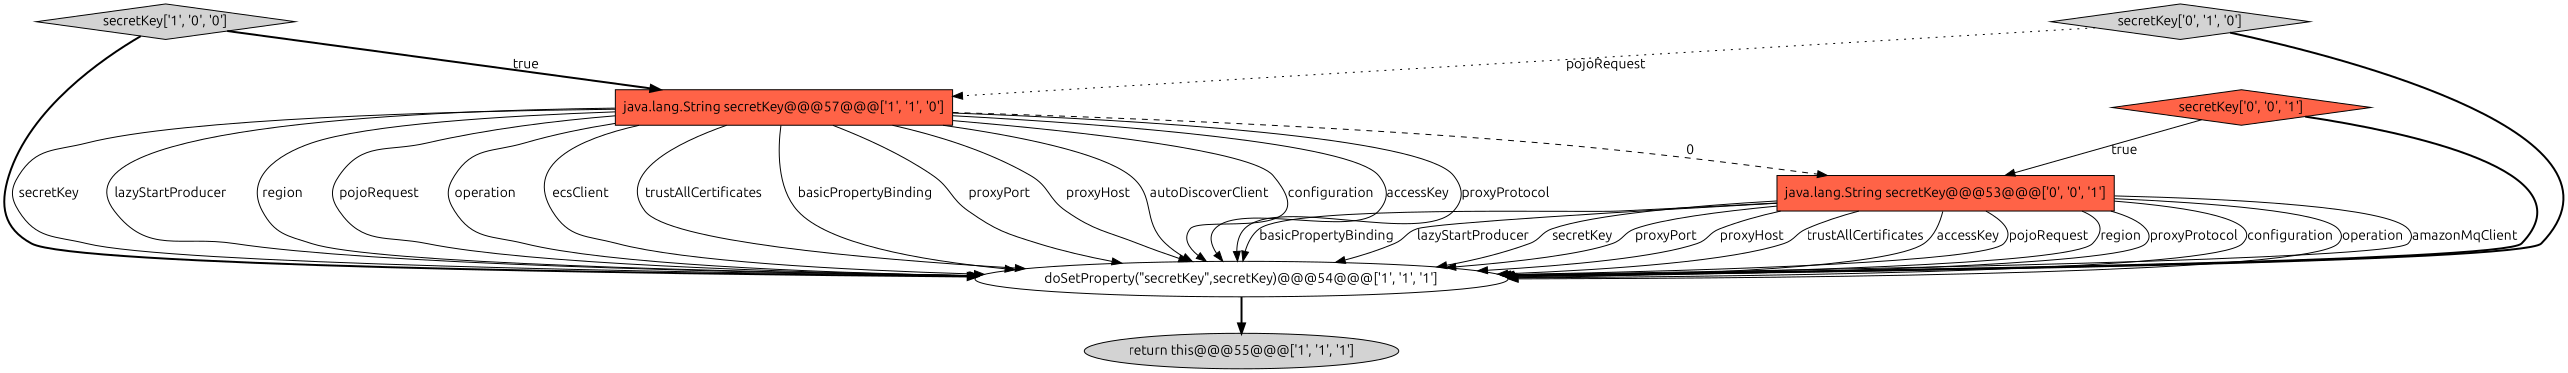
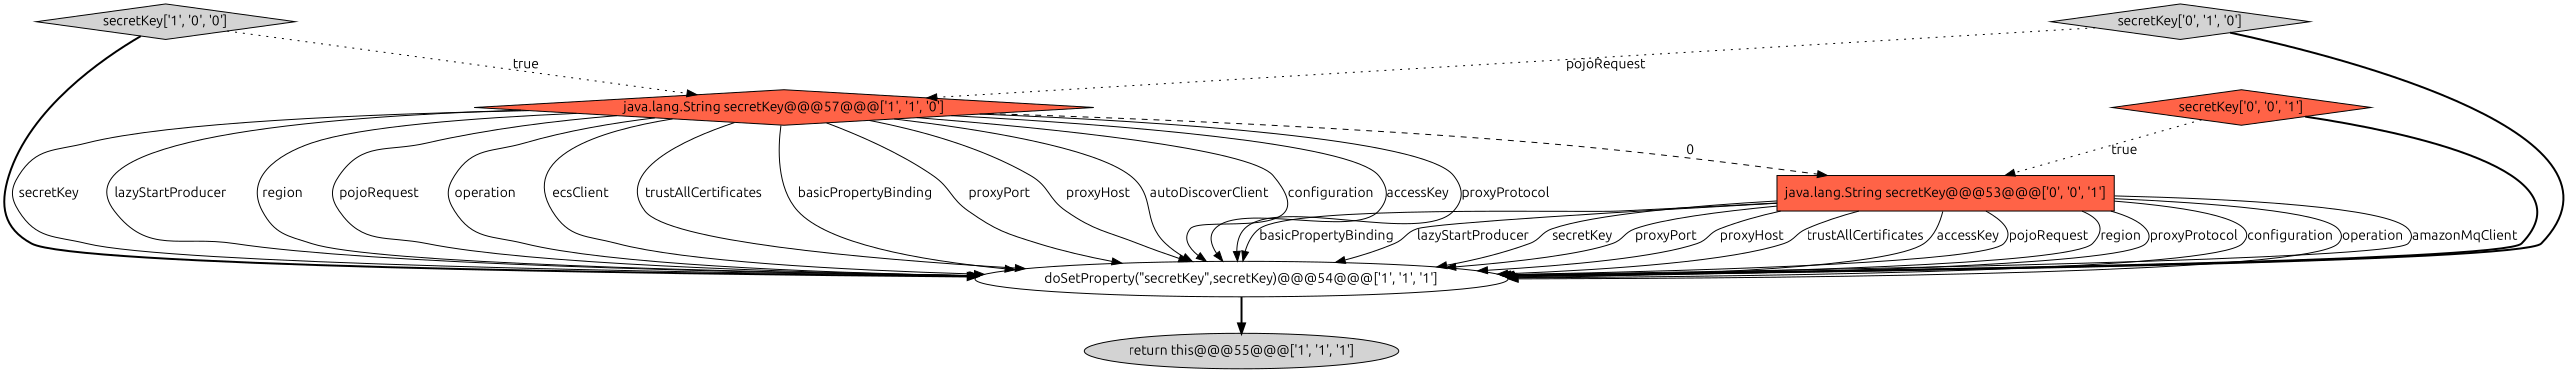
  digraph {
    fontname=Ubuntu
    node [fillcolor=lightgray fontname=Ubuntu shape=diamond style=filled]
    edge [fontname=Ubuntu style=solid]
    n1 [label="secretKey['1', '0', '0']"]
    n2 [fillcolor=white label="doSetProperty(\"secretKey\",secretKey)@@@54@@@['1', '1', '1']" shape=ellipse]
-   n3 [fillcolor=tomato label="java.lang.String secretKey@@@57@@@['1', '1', '0']" shape=box]
+   n3 [fillcolor=tomato label="java.lang.String secretKey@@@57@@@['1', '1', '0']"]
    n4 [label="return this@@@55@@@['1', '1', '1']" shape=ellipse]
    n5 [fillcolor=tomato label="java.lang.String secretKey@@@53@@@['0', '0', '1']" shape=box]
    n6 [fillcolor=tomato label="secretKey['0', '0', '1']"]
    n7 [label="secretKey['0', '1', '0']"]
    n1 -> n2 [style=bold]
-   n1 -> n3 [label=true style=bold]
+   n1 -> n3 [label=true style=dotted]
    n2 -> n4 [style=bold]
    n3 -> n2 [label=secretKey]
    n3 -> n2 [label=lazyStartProducer]
    n3 -> n2 [label=region]
    n3 -> n2 [label=pojoRequest]
    n3 -> n2 [label=operation]
    n3 -> n2 [label=ecsClient]
    n3 -> n2 [label=trustAllCertificates]
    n3 -> n2 [label=basicPropertyBinding]
    n3 -> n2 [label=proxyPort]
    n3 -> n2 [label=proxyHost]
    n3 -> n2 [label=autoDiscoverClient]
    n3 -> n2 [label=configuration]
    n3 -> n2 [label=accessKey]
    n3 -> n2 [label=proxyProtocol]
    n3 -> n5 [label=0 style=dashed]
    n5 -> n2 [label=basicPropertyBinding]
    n5 -> n2 [label=lazyStartProducer]
    n5 -> n2 [label=secretKey]
    n5 -> n2 [label=proxyPort]
    n5 -> n2 [label=proxyHost]
    n5 -> n2 [label=trustAllCertificates]
    n5 -> n2 [label=accessKey]
    n5 -> n2 [label=pojoRequest]
    n5 -> n2 [label=region]
    n5 -> n2 [label=proxyProtocol]
    n5 -> n2 [label=configuration]
    n5 -> n2 [label=operation]
    n5 -> n2 [label=amazonMqClient]
    n6 -> n2 [style=bold]
-   n6 -> n5 [label=true]
+   n6 -> n5 [label=true style=dotted]
    n7 -> n2 [style=bold]
    n7 -> n3 [label=pojoRequest style=dotted]
  }
